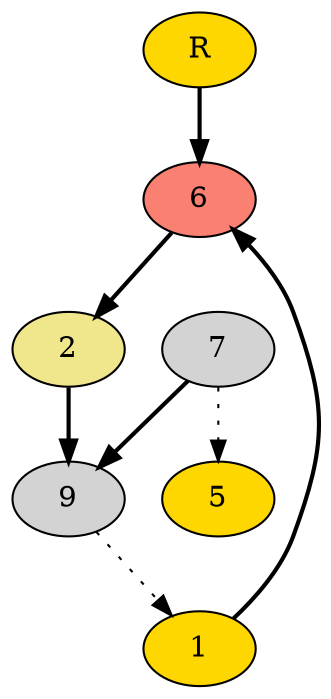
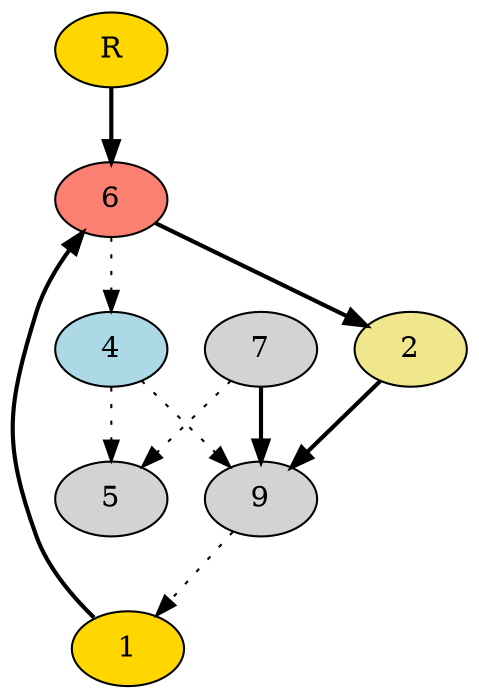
  digraph {
    fontname="DejaVu Serif"
    node [fillcolor=gold fontname="DejaVu Serif" style=filled]
    edge [fontname="DejaVu Serif" style=bold]
    6 [fillcolor=salmon]
    1
    2 [fillcolor=khaki]
+   4 [fillcolor=lightblue]
    n5 [fillcolor=lightgrey label=9]
-   5
+   5 [fillcolor=lightgrey]
    7 [fillcolor=lightgrey]
    R
    6 -> 2
+   6 -> 4 [style=dotted]
    1 -> 6
    2 -> n5
+   4 -> n5 [style=dotted]
+   4 -> 5 [style=dotted]
    n5 -> 1 [style=dotted]
    7 -> n5
    7 -> 5 [style=dotted]
    R -> 6
  }
